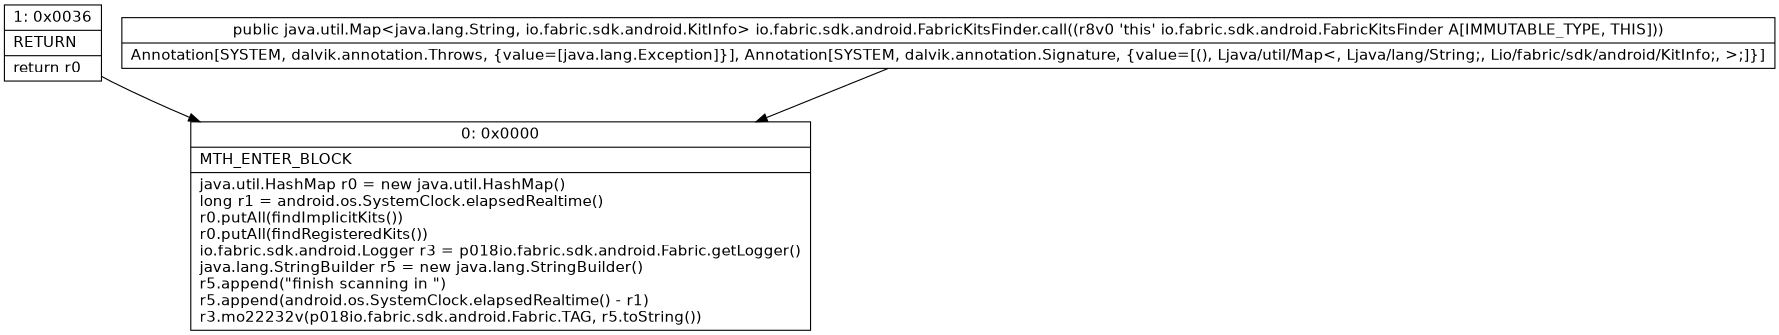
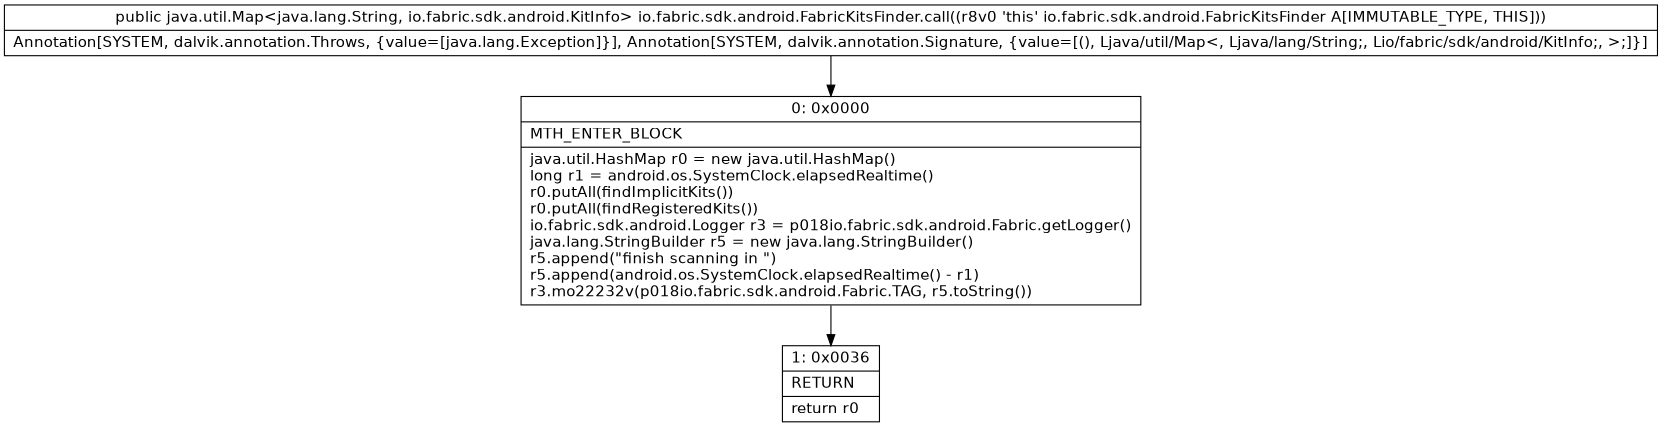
  digraph {
    fontname="DejaVu Sans"
    node [shape=record fontname="DejaVu Sans"]
    edge [fontname="DejaVu Sans"]
    n1 [label="{0\:\ 0x0000|MTH_ENTER_BLOCK\l|java.util.HashMap r0 = new java.util.HashMap()\llong r1 = android.os.SystemClock.elapsedRealtime()\lr0.putAll(findImplicitKits())\lr0.putAll(findRegisteredKits())\lio.fabric.sdk.android.Logger r3 = p018io.fabric.sdk.android.Fabric.getLogger()\ljava.lang.StringBuilder r5 = new java.lang.StringBuilder()\lr5.append(\"finish scanning in \")\lr5.append(android.os.SystemClock.elapsedRealtime() \- r1)\lr3.mo22232v(p018io.fabric.sdk.android.Fabric.TAG, r5.toString())\l}"]
    n2 [label="{1\:\ 0x0036|RETURN\l|return r0\l}"]
    n3 [label="{public java.util.Map\<java.lang.String, io.fabric.sdk.android.KitInfo\> io.fabric.sdk.android.FabricKitsFinder.call((r8v0 'this' io.fabric.sdk.android.FabricKitsFinder A[IMMUTABLE_TYPE, THIS]))  | Annotation[SYSTEM, dalvik.annotation.Throws, \{value=[java.lang.Exception]\}], Annotation[SYSTEM, dalvik.annotation.Signature, \{value=[(), Ljava\/util\/Map\<, Ljava\/lang\/String;, Lio\/fabric\/sdk\/android\/KitInfo;, \>;]\}]\l}"]
-   n2 -> n1
+   n1 -> n2
    n3 -> n1
  }
